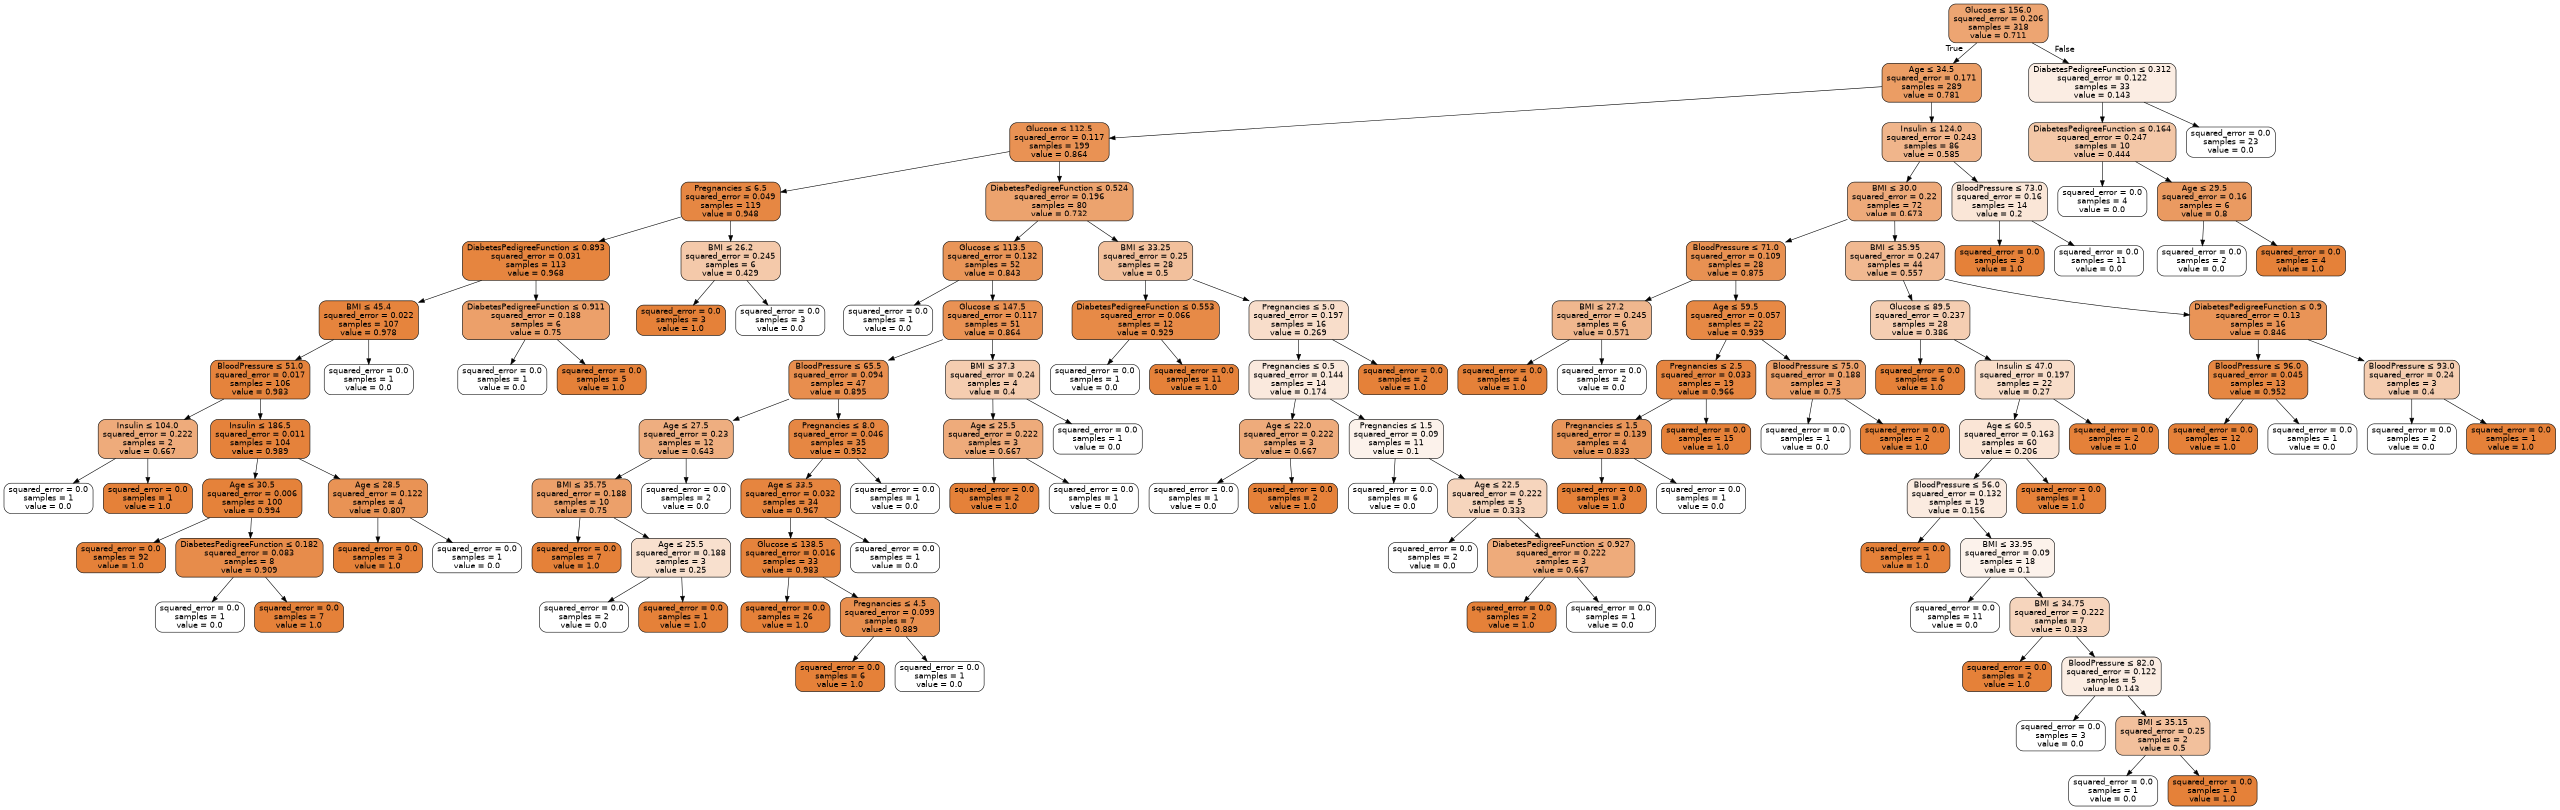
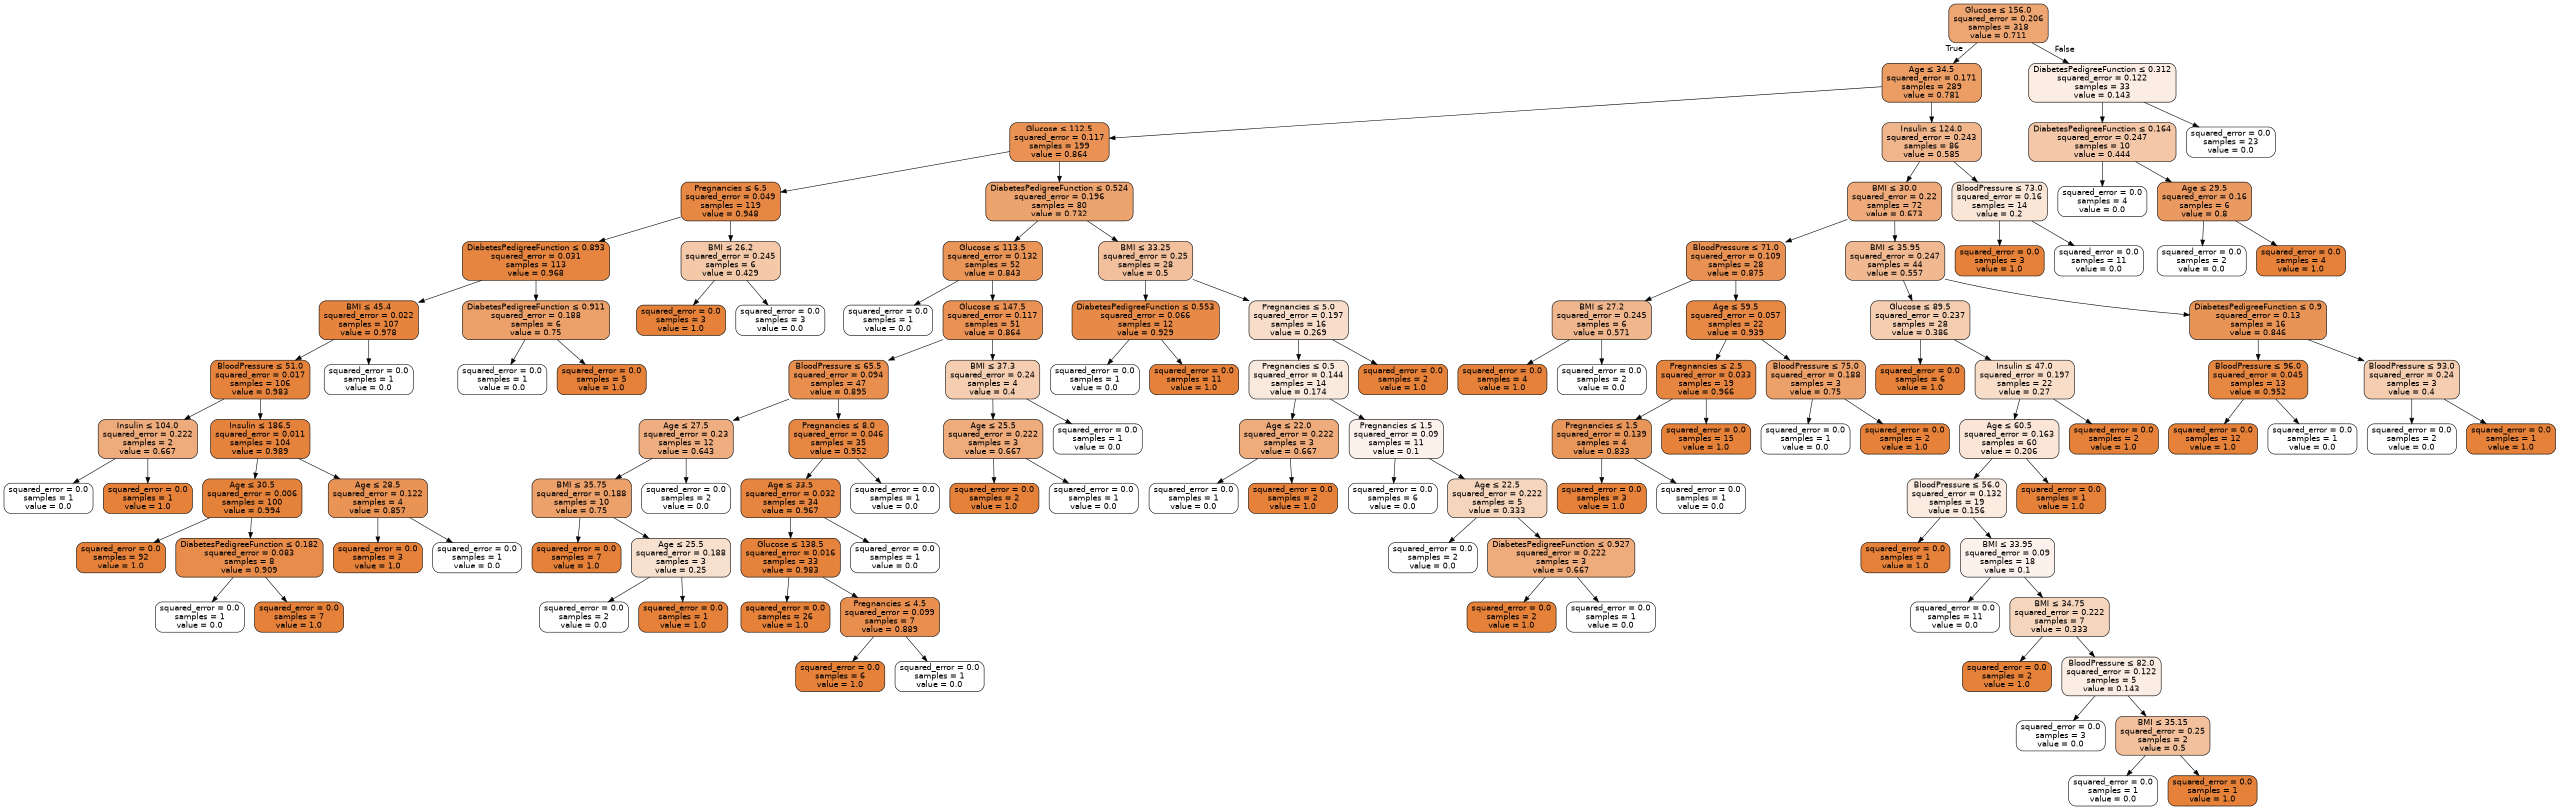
  digraph {
    node [color=black fillcolor="#ffffff" fontname=helvetica shape=box style="filled, rounded"]
    edge [fontname=helvetica]
    n1 [fillcolor="#eda572" label=<Glucose &le; 156.0<br/>squared_error = 0.206<br/>samples = 318<br/>value = 0.711>]
    n2 [fillcolor="#eb9d64" label=<Age &le; 34.5<br/>squared_error = 0.171<br/>samples = 289<br/>value = 0.781>]
    n3 [fillcolor="#fbede3" label=<DiabetesPedigreeFunction &le; 0.312<br/>squared_error = 0.122<br/>samples = 33<br/>value = 0.143>]
    n4 [fillcolor="#e99254" label=<Glucose &le; 112.5<br/>squared_error = 0.117<br/>samples = 199<br/>value = 0.864>]
    n5 [fillcolor="#f0b58b" label=<Insulin &le; 124.0<br/>squared_error = 0.243<br/>samples = 86<br/>value = 0.585>]
    n6 [fillcolor="#f3c7a7" label=<DiabetesPedigreeFunction &le; 0.164<br/>squared_error = 0.247<br/>samples = 10<br/>value = 0.444>]
    n7 [label=<squared_error = 0.0<br/>samples = 23<br/>value = 0.0>]
    n8 [fillcolor="#e68743" label=<Pregnancies &le; 6.5<br/>squared_error = 0.049<br/>samples = 119<br/>value = 0.948>]
    n9 [fillcolor="#eca36e" label=<DiabetesPedigreeFunction &le; 0.524<br/>squared_error = 0.196<br/>samples = 80<br/>value = 0.732>]
    n10 [fillcolor="#eeaa7a" label=<BMI &le; 30.0<br/>squared_error = 0.22<br/>samples = 72<br/>value = 0.673>]
    n11 [fillcolor="#fae6d7" label=<BloodPressure &le; 73.0<br/>squared_error = 0.16<br/>samples = 14<br/>value = 0.2>]
    n12 [fillcolor="#e6853f" label=<DiabetesPedigreeFunction &le; 0.893<br/>squared_error = 0.031<br/>samples = 113<br/>value = 0.968>]
    n13 [fillcolor="#f4c9aa" label=<BMI &le; 26.2<br/>squared_error = 0.245<br/>samples = 6<br/>value = 0.429>]
    n14 [fillcolor="#e99558" label=<Glucose &le; 113.5<br/>squared_error = 0.132<br/>samples = 52<br/>value = 0.843>]
    n15 [fillcolor="#f2c09c" label=<BMI &le; 33.25<br/>squared_error = 0.25<br/>samples = 28<br/>value = 0.5>]
    n16 [fillcolor="#e6843d" label=<BMI &le; 45.4<br/>squared_error = 0.022<br/>samples = 107<br/>value = 0.978>]
    n17 [fillcolor="#eca06a" label=<DiabetesPedigreeFunction &le; 0.911<br/>squared_error = 0.188<br/>samples = 6<br/>value = 0.75>]
    n18 [fillcolor="#e58139" label=<squared_error = 0.0<br/>samples = 3<br/>value = 1.0>]
    n19 [label=<squared_error = 0.0<br/>samples = 3<br/>value = 0.0>]
    n20 [fillcolor="#e5833c" label=<BloodPressure &le; 51.0<br/>squared_error = 0.017<br/>samples = 106<br/>value = 0.983>]
    n21 [label=<squared_error = 0.0<br/>samples = 1<br/>value = 0.0>]
    n22 [label=<squared_error = 0.0<br/>samples = 1<br/>value = 0.0>]
    n23 [fillcolor="#e58139" label=<squared_error = 0.0<br/>samples = 5<br/>value = 1.0>]
    n24 [fillcolor="#eeab7b" label=<Insulin &le; 104.0<br/>squared_error = 0.222<br/>samples = 2<br/>value = 0.667>]
    n25 [fillcolor="#e5823b" label=<Insulin &le; 186.5<br/>squared_error = 0.011<br/>samples = 104<br/>value = 0.989>]
    n26 [label=<squared_error = 0.0<br/>samples = 1<br/>value = 0.0>]
    n27 [fillcolor="#e58139" label=<squared_error = 0.0<br/>samples = 1<br/>value = 1.0>]
    n28 [fillcolor="#e5823a" label=<Age &le; 30.5<br/>squared_error = 0.006<br/>samples = 100<br/>value = 0.994>]
-   n29 [fillcolor="#e99355" label=<Age &le; 28.5<br/>squared_error = 0.122<br/>samples = 4<br/>value = 0.807>]
+   n29 [fillcolor="#e99355" label=<Age &le; 28.5<br/>squared_error = 0.122<br/>samples = 4<br/>value = 0.857>]
    n30 [fillcolor="#e58139" label=<squared_error = 0.0<br/>samples = 92<br/>value = 1.0>]
    n31 [fillcolor="#e78c4b" label=<DiabetesPedigreeFunction &le; 0.182<br/>squared_error = 0.083<br/>samples = 8<br/>value = 0.909>]
    n32 [fillcolor="#e58139" label=<squared_error = 0.0<br/>samples = 3<br/>value = 1.0>]
    n33 [label=<squared_error = 0.0<br/>samples = 1<br/>value = 0.0>]
    n34 [label=<squared_error = 0.0<br/>samples = 1<br/>value = 0.0>]
    n35 [fillcolor="#e58139" label=<squared_error = 0.0<br/>samples = 7<br/>value = 1.0>]
    n36 [label=<squared_error = 0.0<br/>samples = 1<br/>value = 0.0>]
    n37 [fillcolor="#e99254" label=<Glucose &le; 147.5<br/>squared_error = 0.117<br/>samples = 51<br/>value = 0.864>]
    n38 [fillcolor="#e78a47" label=<DiabetesPedigreeFunction &le; 0.553<br/>squared_error = 0.066<br/>samples = 12<br/>value = 0.929>]
    n39 [fillcolor="#f8ddca" label=<Pregnancies &le; 5.0<br/>squared_error = 0.197<br/>samples = 16<br/>value = 0.269>]
    n40 [fillcolor="#e88e4e" label=<BloodPressure &le; 65.5<br/>squared_error = 0.094<br/>samples = 47<br/>value = 0.895>]
    n41 [fillcolor="#f5cdb0" label=<BMI &le; 37.3<br/>squared_error = 0.24<br/>samples = 4<br/>value = 0.4>]
    n42 [fillcolor="#eeae80" label=<Age &le; 27.5<br/>squared_error = 0.23<br/>samples = 12<br/>value = 0.643>]
    n43 [fillcolor="#e68743" label=<Pregnancies &le; 8.0<br/>squared_error = 0.046<br/>samples = 35<br/>value = 0.952>]
    n44 [fillcolor="#eeab7b" label=<Age &le; 25.5<br/>squared_error = 0.222<br/>samples = 3<br/>value = 0.667>]
    n45 [label=<squared_error = 0.0<br/>samples = 1<br/>value = 0.0>]
    n46 [fillcolor="#eca06a" label=<BMI &le; 35.75<br/>squared_error = 0.188<br/>samples = 10<br/>value = 0.75>]
    n47 [label=<squared_error = 0.0<br/>samples = 2<br/>value = 0.0>]
    n48 [fillcolor="#e6853f" label=<Age &le; 33.5<br/>squared_error = 0.032<br/>samples = 34<br/>value = 0.967>]
    n49 [label=<squared_error = 0.0<br/>samples = 1<br/>value = 0.0>]
    n50 [fillcolor="#e58139" label=<squared_error = 0.0<br/>samples = 7<br/>value = 1.0>]
    n51 [fillcolor="#f8e0ce" label=<Age &le; 25.5<br/>squared_error = 0.188<br/>samples = 3<br/>value = 0.25>]
    n52 [label=<squared_error = 0.0<br/>samples = 2<br/>value = 0.0>]
    n53 [fillcolor="#e58139" label=<squared_error = 0.0<br/>samples = 1<br/>value = 1.0>]
    n54 [fillcolor="#e5833c" label=<Glucose &le; 138.5<br/>squared_error = 0.016<br/>samples = 33<br/>value = 0.983>]
    n55 [label=<squared_error = 0.0<br/>samples = 1<br/>value = 0.0>]
    n56 [fillcolor="#e58139" label=<squared_error = 0.0<br/>samples = 26<br/>value = 1.0>]
    n57 [fillcolor="#e88f4f" label=<Pregnancies &le; 4.5<br/>squared_error = 0.099<br/>samples = 7<br/>value = 0.889>]
    n58 [fillcolor="#e58139" label=<squared_error = 0.0<br/>samples = 6<br/>value = 1.0>]
    n59 [label=<squared_error = 0.0<br/>samples = 1<br/>value = 0.0>]
    n60 [fillcolor="#e58139" label=<squared_error = 0.0<br/>samples = 2<br/>value = 1.0>]
    n61 [label=<squared_error = 0.0<br/>samples = 1<br/>value = 0.0>]
    n62 [label=<squared_error = 0.0<br/>samples = 1<br/>value = 0.0>]
    n63 [fillcolor="#e58139" label=<squared_error = 0.0<br/>samples = 11<br/>value = 1.0>]
    n64 [fillcolor="#fae9dd" label=<Pregnancies &le; 0.5<br/>squared_error = 0.144<br/>samples = 14<br/>value = 0.174>]
    n65 [fillcolor="#e58139" label=<squared_error = 0.0<br/>samples = 2<br/>value = 1.0>]
    n66 [fillcolor="#eeab7b" label=<Age &le; 22.0<br/>squared_error = 0.222<br/>samples = 3<br/>value = 0.667>]
    n67 [fillcolor="#fcf2eb" label=<Pregnancies &le; 1.5<br/>squared_error = 0.09<br/>samples = 11<br/>value = 0.1>]
    n68 [label=<squared_error = 0.0<br/>samples = 1<br/>value = 0.0>]
    n69 [fillcolor="#e58139" label=<squared_error = 0.0<br/>samples = 2<br/>value = 1.0>]
    n70 [label=<squared_error = 0.0<br/>samples = 6<br/>value = 0.0>]
    n71 [fillcolor="#f6d5bd" label=<Age &le; 22.5<br/>squared_error = 0.222<br/>samples = 5<br/>value = 0.333>]
    n72 [label=<squared_error = 0.0<br/>samples = 2<br/>value = 0.0>]
    n73 [fillcolor="#eeab7b" label=<DiabetesPedigreeFunction &le; 0.927<br/>squared_error = 0.222<br/>samples = 3<br/>value = 0.667>]
    n74 [fillcolor="#e58139" label=<squared_error = 0.0<br/>samples = 2<br/>value = 1.0>]
    n75 [label=<squared_error = 0.0<br/>samples = 1<br/>value = 0.0>]
    n76 [fillcolor="#e89152" label=<BloodPressure &le; 71.0<br/>squared_error = 0.109<br/>samples = 28<br/>value = 0.875>]
    n77 [fillcolor="#f1b991" label=<BMI &le; 35.95<br/>squared_error = 0.247<br/>samples = 44<br/>value = 0.557>]
    n78 [fillcolor="#e58139" label=<squared_error = 0.0<br/>samples = 3<br/>value = 1.0>]
    n79 [label=<squared_error = 0.0<br/>samples = 11<br/>value = 0.0>]
    n80 [fillcolor="#f0b78e" label=<BMI &le; 27.2<br/>squared_error = 0.245<br/>samples = 6<br/>value = 0.571>]
    n81 [fillcolor="#e78945" label=<Age &le; 59.5<br/>squared_error = 0.057<br/>samples = 22<br/>value = 0.939>]
    n82 [fillcolor="#f5ceb2" label=<Glucose &le; 89.5<br/>squared_error = 0.237<br/>samples = 28<br/>value = 0.386>]
    n83 [fillcolor="#e99457" label=<DiabetesPedigreeFunction &le; 0.9<br/>squared_error = 0.13<br/>samples = 16<br/>value = 0.846>]
    n84 [fillcolor="#e58139" label=<squared_error = 0.0<br/>samples = 4<br/>value = 1.0>]
    n85 [label=<squared_error = 0.0<br/>samples = 2<br/>value = 0.0>]
    n86 [fillcolor="#e68540" label=<Pregnancies &le; 2.5<br/>squared_error = 0.033<br/>samples = 19<br/>value = 0.966>]
    n87 [fillcolor="#eca06a" label=<BloodPressure &le; 75.0<br/>squared_error = 0.188<br/>samples = 3<br/>value = 0.75>]
    n88 [fillcolor="#e9965a" label=<Pregnancies &le; 1.5<br/>squared_error = 0.139<br/>samples = 4<br/>value = 0.833>]
    n89 [fillcolor="#e58139" label=<squared_error = 0.0<br/>samples = 15<br/>value = 1.0>]
    n90 [label=<squared_error = 0.0<br/>samples = 1<br/>value = 0.0>]
    n91 [fillcolor="#e58139" label=<squared_error = 0.0<br/>samples = 2<br/>value = 1.0>]
    n92 [fillcolor="#e58139" label=<squared_error = 0.0<br/>samples = 3<br/>value = 1.0>]
    n93 [label=<squared_error = 0.0<br/>samples = 1<br/>value = 0.0>]
    n94 [fillcolor="#e58139" label=<squared_error = 0.0<br/>samples = 6<br/>value = 1.0>]
    n95 [fillcolor="#f8ddc9" label=<Insulin &le; 47.0<br/>squared_error = 0.197<br/>samples = 22<br/>value = 0.27>]
    n96 [fillcolor="#e68742" label=<BloodPressure &le; 96.0<br/>squared_error = 0.045<br/>samples = 13<br/>value = 0.952>]
    n97 [fillcolor="#f5cdb0" label=<BloodPressure &le; 93.0<br/>squared_error = 0.24<br/>samples = 3<br/>value = 0.4>]
    n98 [fillcolor="#fae5d6" label=<Age &le; 60.5<br/>squared_error = 0.163<br/>samples = 60<br/>value = 0.206>]
    n99 [fillcolor="#e58139" label=<squared_error = 0.0<br/>samples = 2<br/>value = 1.0>]
    n100 [fillcolor="#fbebe0" label=<BloodPressure &le; 56.0<br/>squared_error = 0.132<br/>samples = 19<br/>value = 0.156>]
    n101 [fillcolor="#e58139" label=<squared_error = 0.0<br/>samples = 1<br/>value = 1.0>]
    n102 [fillcolor="#e58139" label=<squared_error = 0.0<br/>samples = 1<br/>value = 1.0>]
    n103 [fillcolor="#fcf2eb" label=<BMI &le; 33.95<br/>squared_error = 0.09<br/>samples = 18<br/>value = 0.1>]
    n104 [label=<squared_error = 0.0<br/>samples = 11<br/>value = 0.0>]
    n105 [fillcolor="#f6d5bd" label=<BMI &le; 34.75<br/>squared_error = 0.222<br/>samples = 7<br/>value = 0.333>]
    n106 [fillcolor="#e58139" label=<squared_error = 0.0<br/>samples = 2<br/>value = 1.0>]
    n107 [fillcolor="#fbede3" label=<BloodPressure &le; 82.0<br/>squared_error = 0.122<br/>samples = 5<br/>value = 0.143>]
    n108 [label=<squared_error = 0.0<br/>samples = 3<br/>value = 0.0>]
    n109 [fillcolor="#f2c09c" label=<BMI &le; 35.15<br/>squared_error = 0.25<br/>samples = 2<br/>value = 0.5>]
    n110 [label=<squared_error = 0.0<br/>samples = 1<br/>value = 0.0>]
    n111 [fillcolor="#e58139" label=<squared_error = 0.0<br/>samples = 1<br/>value = 1.0>]
    n112 [fillcolor="#e58139" label=<squared_error = 0.0<br/>samples = 12<br/>value = 1.0>]
    n113 [label=<squared_error = 0.0<br/>samples = 1<br/>value = 0.0>]
    n114 [label=<squared_error = 0.0<br/>samples = 2<br/>value = 0.0>]
    n115 [fillcolor="#e58139" label=<squared_error = 0.0<br/>samples = 1<br/>value = 1.0>]
    n116 [label=<squared_error = 0.0<br/>samples = 4<br/>value = 0.0>]
    n117 [fillcolor="#ea9a61" label=<Age &le; 29.5<br/>squared_error = 0.16<br/>samples = 6<br/>value = 0.8>]
    n118 [label=<squared_error = 0.0<br/>samples = 2<br/>value = 0.0>]
    n119 [fillcolor="#e58139" label=<squared_error = 0.0<br/>samples = 4<br/>value = 1.0>]
    n1 -> n2 [headlabel=True labelangle=45 labeldistance=2.5]
    n1 -> n3 [headlabel=False labelangle=-45 labeldistance=2.5]
    n2 -> n4
    n2 -> n5
    n3 -> n6
    n3 -> n7
    n4 -> n8
    n4 -> n9
    n5 -> n10
    n5 -> n11
    n6 -> n116
    n6 -> n117
    n8 -> n12
    n8 -> n13
    n9 -> n14
    n9 -> n15
    n10 -> n76
    n10 -> n77
    n11 -> n78
    n11 -> n79
    n12 -> n16
    n12 -> n17
    n13 -> n18
    n13 -> n19
    n14 -> n36
    n14 -> n37
    n15 -> n38
    n15 -> n39
    n16 -> n20
    n16 -> n21
    n17 -> n22
    n17 -> n23
    n20 -> n24
    n20 -> n25
    n24 -> n26
    n24 -> n27
    n25 -> n28
    n25 -> n29
    n28 -> n30
    n28 -> n31
    n29 -> n32
    n29 -> n33
    n31 -> n34
    n31 -> n35
    n37 -> n40
    n37 -> n41
    n38 -> n62
    n38 -> n63
    n39 -> n64
    n39 -> n65
    n40 -> n42
    n40 -> n43
    n41 -> n44
    n41 -> n45
    n42 -> n46
    n42 -> n47
    n43 -> n48
    n43 -> n49
    n44 -> n60
    n44 -> n61
    n46 -> n50
    n46 -> n51
    n48 -> n54
    n48 -> n55
    n51 -> n52
    n51 -> n53
    n54 -> n56
    n54 -> n57
    n57 -> n58
    n57 -> n59
    n64 -> n66
    n64 -> n67
    n66 -> n68
    n66 -> n69
    n67 -> n70
    n67 -> n71
    n71 -> n72
    n71 -> n73
    n73 -> n74
    n73 -> n75
    n76 -> n80
    n76 -> n81
    n77 -> n82
    n77 -> n83
    n80 -> n84
    n80 -> n85
    n81 -> n86
    n81 -> n87
    n82 -> n94
    n82 -> n95
    n83 -> n96
    n83 -> n97
    n86 -> n88
    n86 -> n89
    n87 -> n90
    n87 -> n91
    n88 -> n92
    n88 -> n93
    n95 -> n98
    n95 -> n99
    n96 -> n112
    n96 -> n113
    n97 -> n114
    n97 -> n115
    n98 -> n100
    n98 -> n101
    n100 -> n102
    n100 -> n103
    n103 -> n104
    n103 -> n105
    n105 -> n106
    n105 -> n107
    n107 -> n108
    n107 -> n109
    n109 -> n110
    n109 -> n111
    n117 -> n118
    n117 -> n119
  }
